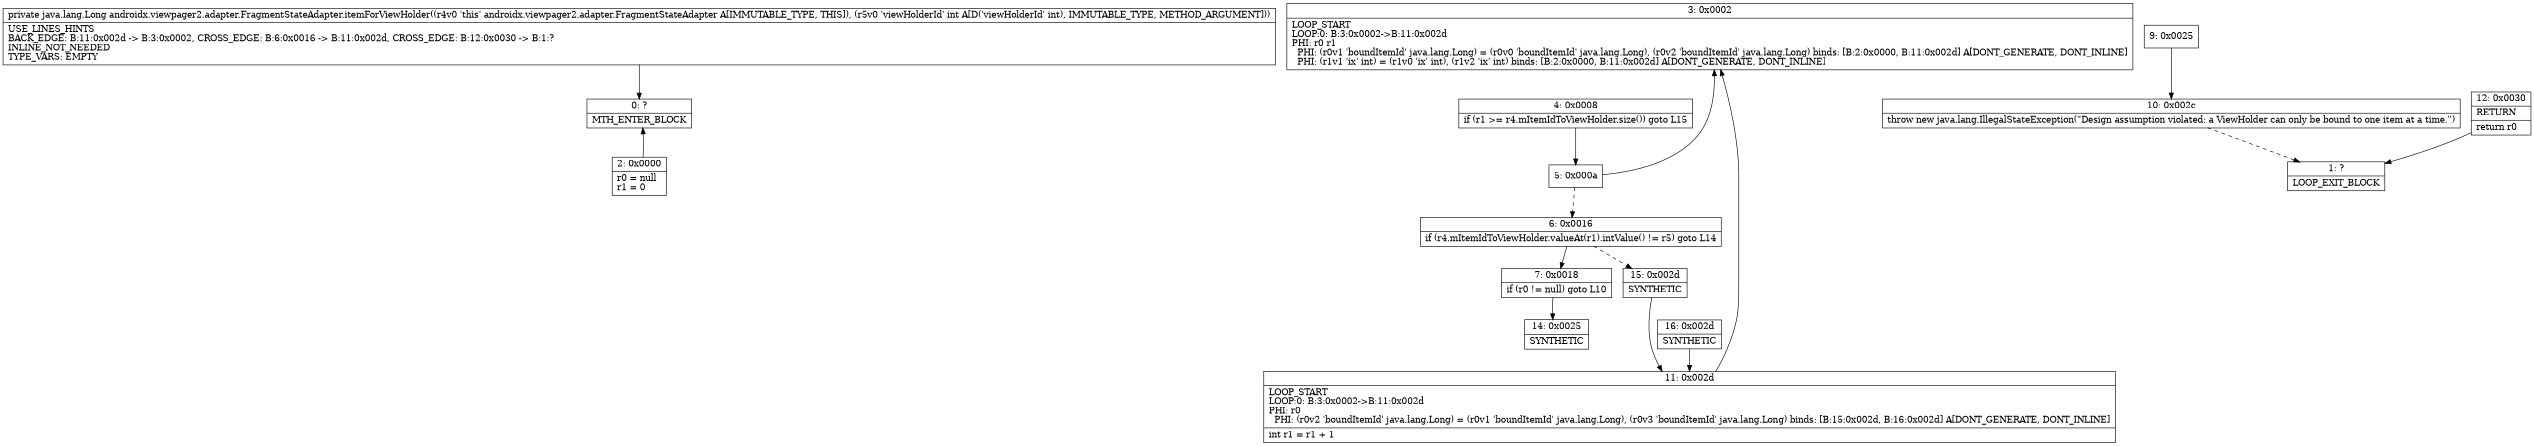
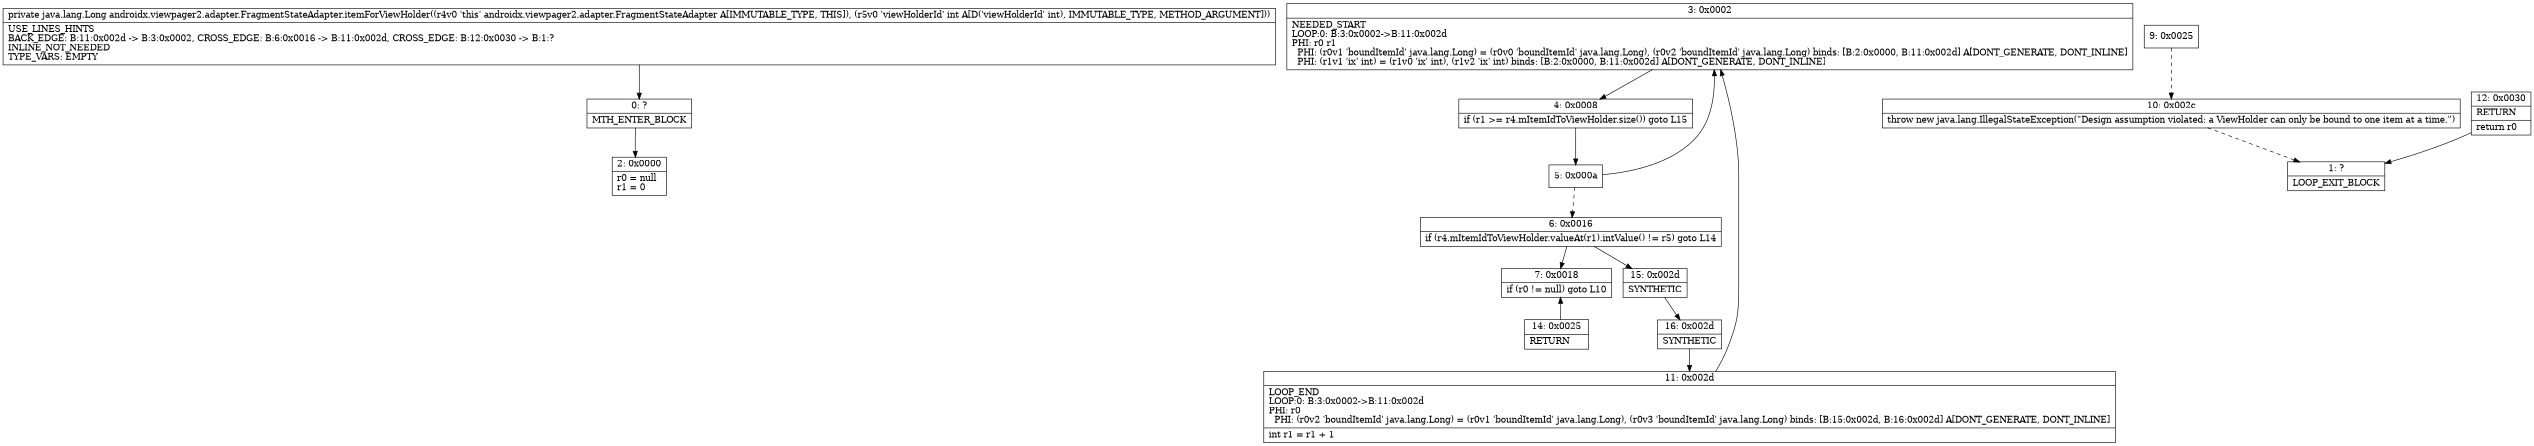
  digraph {
    node [shape=record]
    n1 [label="{0\:\ ?|MTH_ENTER_BLOCK\l}"]
    n2 [label="{2\:\ 0x0000|r0 = null\lr1 = 0\l}"]
-   n3 [label="{3\:\ 0x0002|LOOP_START\lLOOP:0: B:3:0x0002\-\>B:11:0x002d\lPHI: r0 r1 \l  PHI: (r0v1 'boundItemId' java.lang.Long) = (r0v0 'boundItemId' java.lang.Long), (r0v2 'boundItemId' java.lang.Long) binds: [B:2:0x0000, B:11:0x002d] A[DONT_GENERATE, DONT_INLINE]\l  PHI: (r1v1 'ix' int) = (r1v0 'ix' int), (r1v2 'ix' int) binds: [B:2:0x0000, B:11:0x002d] A[DONT_GENERATE, DONT_INLINE]\l}"]
+   n3 [label="{3\:\ 0x0002|NEEDED_START\lLOOP:0: B:3:0x0002\-\>B:11:0x002d\lPHI: r0 r1 \l  PHI: (r0v1 'boundItemId' java.lang.Long) = (r0v0 'boundItemId' java.lang.Long), (r0v2 'boundItemId' java.lang.Long) binds: [B:2:0x0000, B:11:0x002d] A[DONT_GENERATE, DONT_INLINE]\l  PHI: (r1v1 'ix' int) = (r1v0 'ix' int), (r1v2 'ix' int) binds: [B:2:0x0000, B:11:0x002d] A[DONT_GENERATE, DONT_INLINE]\l}"]
    n4 [label="{4\:\ 0x0008|if (r1 \>= r4.mItemIdToViewHolder.size()) goto L15\l}"]
    n5 [label="{5\:\ 0x000a}"]
    n6 [label="{6\:\ 0x0016|if (r4.mItemIdToViewHolder.valueAt(r1).intValue() != r5) goto L14\l}"]
    n7 [label="{7\:\ 0x0018|if (r0 != null) goto L10\l}"]
    n8 [label="{15\:\ 0x002d|SYNTHETIC\l}"]
-   n9 [label="{14\:\ 0x0025|SYNTHETIC\l}"]
-   n10 [label="{11\:\ 0x002d|LOOP_START\lLOOP:0: B:3:0x0002\-\>B:11:0x002d\lPHI: r0 \l  PHI: (r0v2 'boundItemId' java.lang.Long) = (r0v1 'boundItemId' java.lang.Long), (r0v3 'boundItemId' java.lang.Long) binds: [B:15:0x002d, B:16:0x002d] A[DONT_GENERATE, DONT_INLINE]\l|int r1 = r1 + 1\l}"]
+   n9 [label="{14\:\ 0x0025|RETURN\l}"]
+   n10 [label="{11\:\ 0x002d|LOOP_END\lLOOP:0: B:3:0x0002\-\>B:11:0x002d\lPHI: r0 \l  PHI: (r0v2 'boundItemId' java.lang.Long) = (r0v1 'boundItemId' java.lang.Long), (r0v3 'boundItemId' java.lang.Long) binds: [B:15:0x002d, B:16:0x002d] A[DONT_GENERATE, DONT_INLINE]\l|int r1 = r1 + 1\l}"]
    n11 [label="{16\:\ 0x002d|SYNTHETIC\l}"]
    n12 [label="{9\:\ 0x0025}"]
    n13 [label="{10\:\ 0x002c|throw new java.lang.IllegalStateException(\"Design assumption violated: a ViewHolder can only be bound to one item at a time.\")\l}"]
    n14 [label="{1\:\ ?|LOOP_EXIT_BLOCK\l}"]
    n15 [label="{12\:\ 0x0030|RETURN\l|return r0\l}"]
    n16 [label="{private java.lang.Long androidx.viewpager2.adapter.FragmentStateAdapter.itemForViewHolder((r4v0 'this' androidx.viewpager2.adapter.FragmentStateAdapter A[IMMUTABLE_TYPE, THIS]), (r5v0 'viewHolderId' int A[D('viewHolderId' int), IMMUTABLE_TYPE, METHOD_ARGUMENT]))  | USE_LINES_HINTS\lBACK_EDGE: B:11:0x002d \-\> B:3:0x0002, CROSS_EDGE: B:6:0x0016 \-\> B:11:0x002d, CROSS_EDGE: B:12:0x0030 \-\> B:1:?\lINLINE_NOT_NEEDED\lTYPE_VARS: EMPTY\l}"]
-   n2 -> n1
+   n1 -> n2
+   n3 -> n4
    n4 -> n5 [style=solid]
    n5 -> n3
    n5 -> n6 [style=dashed]
    n6 -> n7 [style=solid]
-   n6 -> n8 [style=dashed]
-   n7 -> n9
-   n8 -> n10
+   n6 -> n8
+   n9 -> n7
+   n8 -> n11
    n10 -> n3
    n11 -> n10
-   n12 -> n13
+   n12 -> n13 [style=dashed]
    n13 -> n14 [style=dashed]
    n15 -> n14
    n16 -> n1
  }
